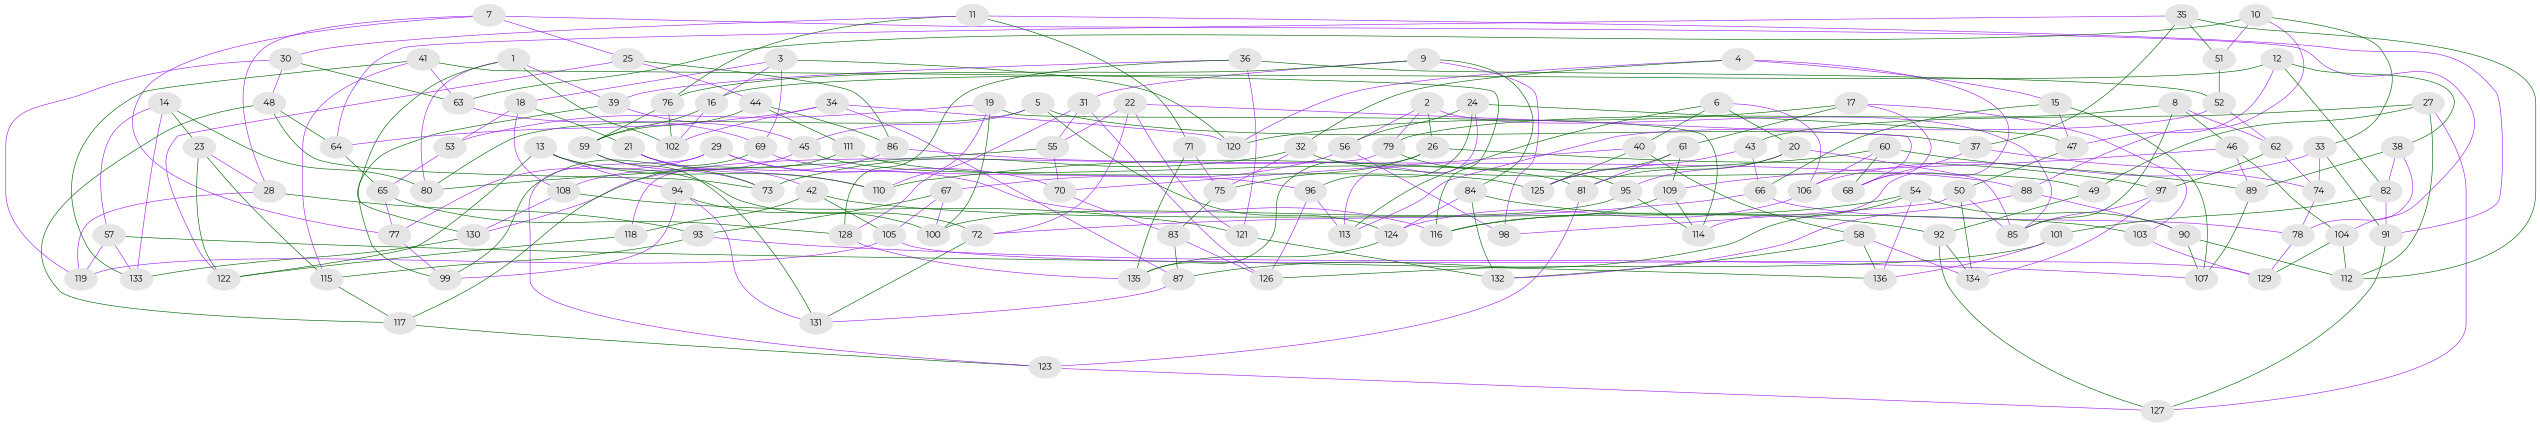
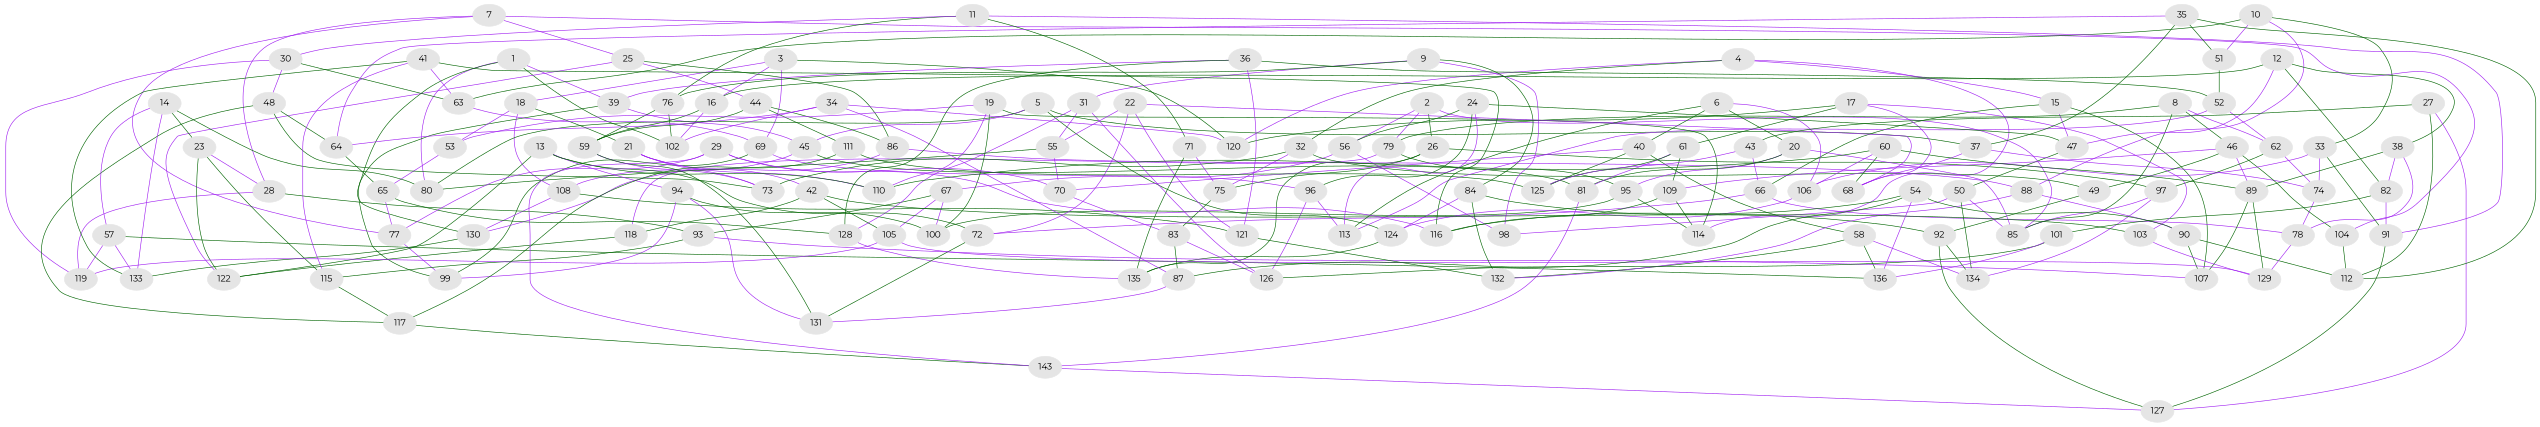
  graph {
    fontname=Montserrat
    node [color=gray90 fontname=Montserrat style=filled]
    edge [color=purple fontname=Montserrat]
    1
    39
    80
    102
    130
    45
    99
    133
    2
    26
    56
    79
    85
    75
    97
    135
    98
    67
    95
    118
    3
    16
    18
    69
    120
    59
    21
    53
    108
    96
    4
    15
    32
    114
    47
    66
    107
    73
    49
    5
    37
    124
    68
    74
    81
    6
    20
    40
    106
    113
    70
    58
    125
    7
    25
    28
    77
    104
    122
    44
    86
    93
    119
    112
    129
    8
    46
    62
    89
    109
    9
    31
    76
    84
    55
    126
    128
    92
    132
    10
    33
    51
    63
    88
    91
    52
    90
    11
    30
    71
    48
    127
    12
    38
    82
    78
    50
    101
    13
    72
    94
    110
    131
    100
    14
    23
    57
    115
    136
    17
    61
    103
    42
    65
    121
    19
-   123
+   123 [label=143]
    105
    22
    117
    24
    111
    83
    134
    27
    43
    29
    116
    64
    34
    87
    35
    36
    41
    54
    60
    1 -- 39
    1 -- 80
    1 -- 102 [color=darkgreen]
    1 -- 130 [color=darkgreen]
    39 -- 45
    39 -- 99 [color=darkgreen]
    130 -- 133 [color=darkgreen]
    45 -- 108
    45 -- 81 [color=darkgreen]
    2 -- 26 [color=darkgreen]
    2 -- 56
    2 -- 79
    2 -- 85
    26 -- 75 [color=darkgreen]
    26 -- 97 [color=darkgreen]
    26 -- 135 [color=darkgreen]
    56 -- 98
    56 -- 67
    79 -- 95 [color=darkgreen]
    79 -- 118
    75 -- 83 [color=darkgreen]
    97 -- 85
    97 -- 134
    67 -- 93 [color=darkgreen]
    67 -- 100
    67 -- 105
    95 -- 114 [color=darkgreen]
    95 -- 100 [color=darkgreen]
    118 -- 122 [color=darkgreen]
    3 -- 16
    3 -- 18
    3 -- 69
    3 -- 120 [color=darkgreen]
    16 -- 102
    16 -- 59 [color=darkgreen]
    18 -- 21 [color=darkgreen]
    18 -- 53
    18 -- 108
    69 -- 99 [color=darkgreen]
    69 -- 96
    59 -- 73
    59 -- 131 [color=darkgreen]
-   21 -- 73 [color=darkgreen]
+   21 -- 73
    21 -- 110
    21 -- 42
    53 -- 65
    108 -- 130
    108 -- 121 [color=darkgreen]
    96 -- 113
    96 -- 126
    4 -- 120
    4 -- 15
    4 -- 32 [color=darkgreen]
    4 -- 114
    15 -- 47
    15 -- 66 [color=darkgreen]
    15 -- 107 [color=darkgreen]
    32 -- 75
    32 -- 73 [color=darkgreen]
    32 -- 49 [color=darkgreen]
    47 -- 50 [color=darkgreen]
    66 -- 78
    66 -- 72
    49 -- 92 [color=darkgreen]
    5 -- 80 [color=darkgreen]
    5 -- 45
    5 -- 37 [color=darkgreen]
    5 -- 124 [color=darkgreen]
    37 -- 68
    37 -- 74
    124 -- 135 [color=darkgreen]
    74 -- 78
    81 -- 123
    6 -- 20 [color=darkgreen]
    6 -- 40 [color=darkgreen]
    6 -- 106
    6 -- 113 [color=darkgreen]
    20 -- 85
    20 -- 95
    20 -- 81 [color=darkgreen]
    40 -- 70
    40 -- 58 [color=darkgreen]
    40 -- 125 [color=darkgreen]
    106 -- 124
    70 -- 83
    58 -- 132 [color=darkgreen]
    58 -- 136 [color=darkgreen]
    58 -- 134
    7 -- 25
    7 -- 28
    7 -- 77
    7 -- 104
    25 -- 122
    25 -- 44
    25 -- 86 [color=darkgreen]
    28 -- 93 [color=darkgreen]
    28 -- 119
    77 -- 99
    104 -- 112 [color=darkgreen]
-   104 -- 129 [color=darkgreen]
+   89 -- 129 [color=darkgreen]
    44 -- 59 [color=darkgreen]
    44 -- 86 [color=darkgreen]
    44 -- 111 [color=darkgreen]
    86 -- 130
    86 -- 88
    93 -- 107
    93 -- 115 [color=darkgreen]
    8 -- 79 [color=darkgreen]
    8 -- 85 [color=darkgreen]
    8 -- 46 [color=darkgreen]
    8 -- 62
    46 -- 104 [color=darkgreen]
    46 -- 89
    46 -- 109
    62 -- 97 [color=darkgreen]
    62 -- 74
    89 -- 107 [color=darkgreen]
    109 -- 114 [color=darkgreen]
    109 -- 116 [color=darkgreen]
    9 -- 98
    9 -- 31
    9 -- 76 [color=darkgreen]
    9 -- 84 [color=darkgreen]
    31 -- 55
    31 -- 126
    31 -- 128
    76 -- 102 [color=darkgreen]
    76 -- 59 [color=darkgreen]
    84 -- 124
    84 -- 92 [color=darkgreen]
    84 -- 132 [color=darkgreen]
    55 -- 80 [color=darkgreen]
    55 -- 70
    128 -- 135
    92 -- 127 [color=darkgreen]
    92 -- 134 [color=darkgreen]
    10 -- 33 [color=darkgreen]
    10 -- 51
    10 -- 63 [color=darkgreen]
    10 -- 88
    33 -- 74
    33 -- 106
    33 -- 91 [color=darkgreen]
    51 -- 52 [color=darkgreen]
    63 -- 69
    88 -- 132
    88 -- 90
    91 -- 127 [color=darkgreen]
    52 -- 113
    52 -- 62
    90 -- 107 [color=darkgreen]
    90 -- 112 [color=darkgreen]
    11 -- 76 [color=darkgreen]
    11 -- 91
    11 -- 30
    11 -- 71 [color=darkgreen]
    30 -- 119
    30 -- 63 [color=darkgreen]
    30 -- 48
    71 -- 75
    71 -- 135 [color=darkgreen]
    48 -- 73 [color=darkgreen]
    48 -- 117 [color=darkgreen]
    48 -- 64 [color=darkgreen]
    12 -- 16 [color=darkgreen]
    12 -- 47
    12 -- 38 [color=darkgreen]
    12 -- 82 [color=darkgreen]
    38 -- 89 [color=darkgreen]
    38 -- 82
    38 -- 78
    82 -- 91
    82 -- 101 [color=darkgreen]
    78 -- 129
    50 -- 85
    50 -- 98
    50 -- 134 [color=darkgreen]
    101 -- 126 [color=darkgreen]
    101 -- 136
    13 -- 122 [color=darkgreen]
    13 -- 72 [color=darkgreen]
    13 -- 94
    13 -- 110 [color=darkgreen]
    72 -- 131 [color=darkgreen]
    94 -- 99
    94 -- 131
    94 -- 100 [color=darkgreen]
    14 -- 80 [color=darkgreen]
    14 -- 133
    14 -- 23 [color=darkgreen]
    14 -- 57
    23 -- 28
    23 -- 122 [color=darkgreen]
    23 -- 115 [color=darkgreen]
    57 -- 133
    57 -- 119
    57 -- 136 [color=darkgreen]
    115 -- 117 [color=darkgreen]
    17 -- 120 [color=darkgreen]
    17 -- 68
    17 -- 61 [color=darkgreen]
    17 -- 103
    61 -- 81
    61 -- 125 [color=darkgreen]
    61 -- 109 [color=darkgreen]
    103 -- 129
    42 -- 118 [color=darkgreen]
    42 -- 103 [color=darkgreen]
    42 -- 105 [color=darkgreen]
    65 -- 77
    65 -- 128 [color=darkgreen]
    121 -- 132 [color=darkgreen]
    19 -- 53
    19 -- 114 [color=darkgreen]
    19 -- 110
    19 -- 100 [color=darkgreen]
    123 -- 127
    105 -- 119
    105 -- 129
    22 -- 68
    22 -- 55
    22 -- 72
    22 -- 121
    117 -- 123 [color=darkgreen]
    24 -- 56 [color=darkgreen]
    24 -- 96 [color=darkgreen]
    24 -- 47 [color=darkgreen]
    24 -- 113
    111 -- 125 [color=darkgreen]
    111 -- 117 [color=darkgreen]
    83 -- 126
    83 -- 87 [color=darkgreen]
-   27 -- 49 [color=darkgreen]
+   46 -- 49 [color=darkgreen]
    27 -- 112 [color=darkgreen]
    27 -- 127
    27 -- 43 [color=darkgreen]
    43 -- 66
    43 -- 125
    29 -- 70
    29 -- 77
    29 -- 123
    29 -- 116
    64 -- 65 [color=darkgreen]
    34 -- 102
    34 -- 120
    34 -- 64
    34 -- 87
    87 -- 131
    35 -- 37 [color=darkgreen]
    35 -- 112 [color=darkgreen]
    35 -- 51 [color=darkgreen]
    35 -- 64
    36 -- 39
    36 -- 128 [color=darkgreen]
    36 -- 52 [color=darkgreen]
    36 -- 121
    41 -- 133 [color=darkgreen]
    41 -- 63
    41 -- 115
    41 -- 116 [color=darkgreen]
    54 -- 90 [color=darkgreen]
    54 -- 136
    54 -- 116 [color=darkgreen]
    54 -- 87 [color=darkgreen]
    60 -- 68 [color=darkgreen]
    60 -- 106
    60 -- 89 [color=darkgreen]
    60 -- 110 [color=darkgreen]
  }
